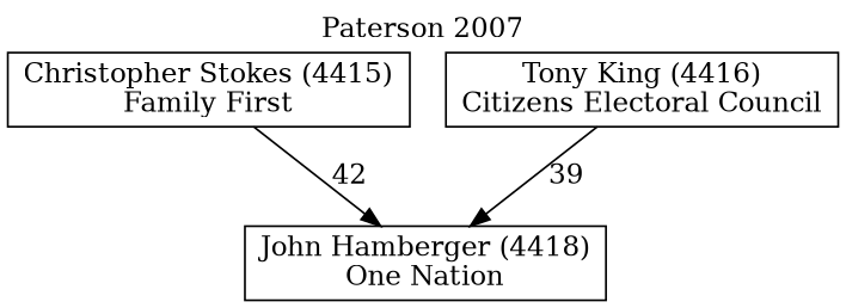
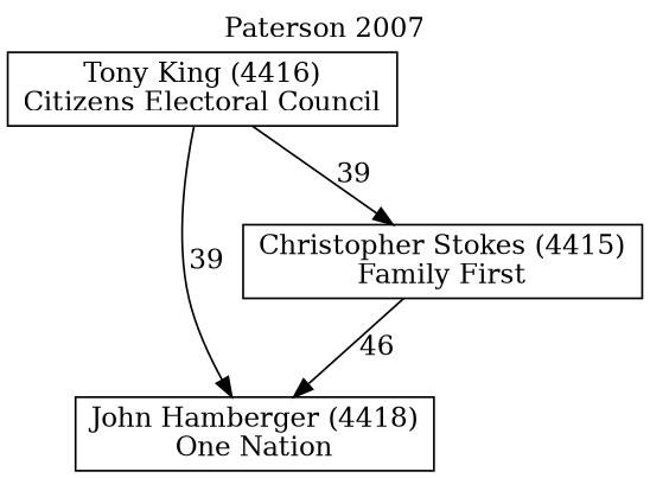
  digraph {
    label="Paterson 2007"
    labelloc=t
    mclimit=10
    node [shape=box]
    n1 [label="John Hamberger (4418)\nOne Nation"]
    n2 [label="Christopher Stokes (4415)\nFamily First"]
    n3 [label="Tony King (4416)\nCitizens Electoral Council"]
-   n2 -> n1 [label=42]
+   n2 -> n1 [label=46]
    n3 -> n1 [label=39]
+   n3 -> n2 [label=39]
  }
